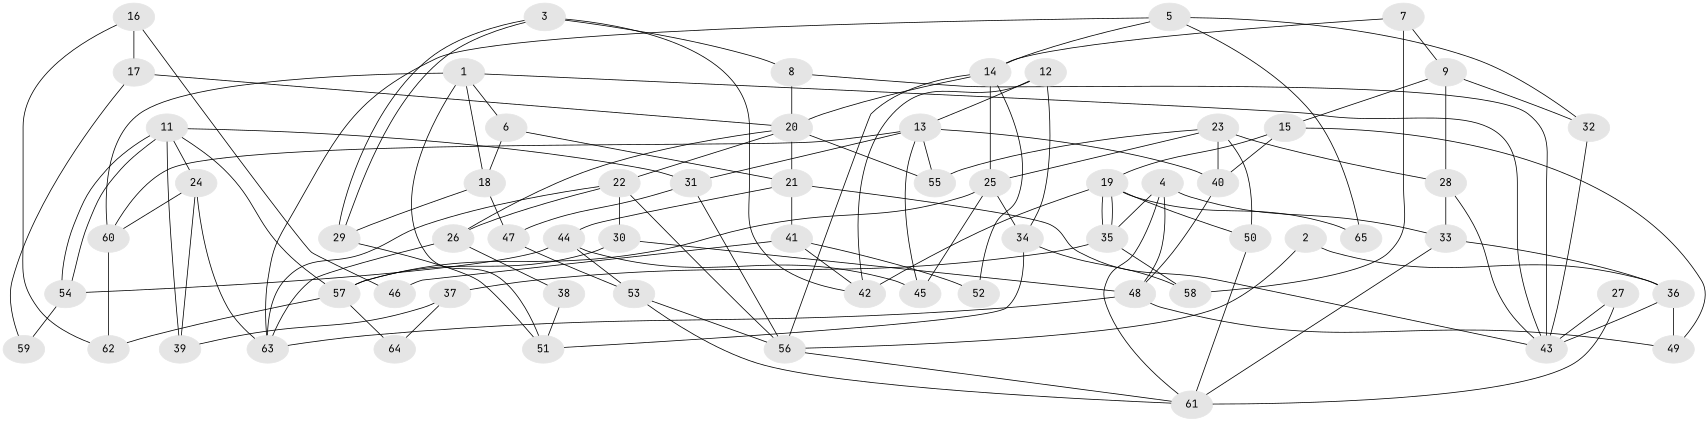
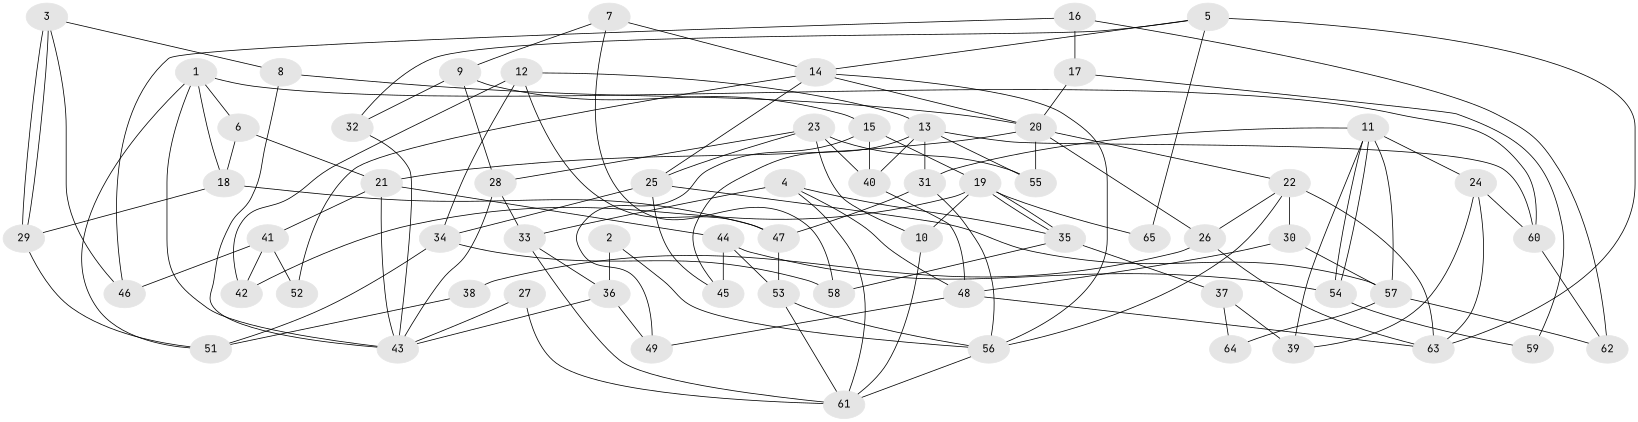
  graph {
    fontname="JetBrains Mono"
    node [color=gray90 fontname="JetBrains Mono" style=filled]
    edge [fontname="JetBrains Mono"]
    1
    6
    18
    43
    51
    60
    21
    29
    47
    62
    2
    36
    56
    49
    61
    3
    8
    46
    20
    4
    33
    35
    48
    58
    37
    63
    5
    14
    32
    65
    25
    52
    41
    44
    7
    9
    15
    28
    55
    22
    40
    19
    31
    39
    64
    11
    24
    54
    57
    59
    12
    13
    34
    42
    45
    53
-   50
+   50 [label=10]
    16
    17
    26
    30
    38
    23
    27
    1 -- 6
    1 -- 18
    1 -- 43
    1 -- 51
    1 -- 60
    6 -- 18
    6 -- 21
    18 -- 29
    18 -- 47
    60 -- 62
    21 -- 43
    21 -- 41
    21 -- 44
    29 -- 51
    47 -- 53
    2 -- 36
    2 -- 56
    36 -- 43
    36 -- 49
    56 -- 61
    3 -- 29
    3 -- 29
    3 -- 8
-   3 -- 42
+   3 -- 46
    8 -- 43
    8 -- 20
    20 -- 21
    20 -- 55
    20 -- 22
    4 -- 61
    4 -- 33
    4 -- 35
    4 -- 48
    33 -- 36
    33 -- 61
    35 -- 58
    35 -- 37
    48 -- 49
    48 -- 63
    37 -- 39
    37 -- 64
    5 -- 63
    5 -- 14
    5 -- 32
    5 -- 65
    14 -- 56
    14 -- 20
    14 -- 25
    14 -- 52
    32 -- 43
    25 -- 57
    25 -- 34
    25 -- 45
    41 -- 46
    41 -- 52
    41 -- 42
    44 -- 54
    44 -- 45
    44 -- 53
    7 -- 58
    7 -- 14
    7 -- 9
    9 -- 32
    9 -- 15
    9 -- 28
    15 -- 49
    15 -- 40
    15 -- 19
    28 -- 43
    28 -- 33
    22 -- 56
    22 -- 63
    22 -- 26
    22 -- 30
    40 -- 48
    19 -- 35
    19 -- 35
    19 -- 65
    19 -- 42
    19 -- 50
    31 -- 47
    31 -- 56
    11 -- 31
    11 -- 39
    11 -- 24
    11 -- 54
    11 -- 54
    11 -- 57
    24 -- 60
    24 -- 63
    24 -- 39
    54 -- 59
    57 -- 62
    57 -- 64
+   12 -- 47
    12 -- 13
    12 -- 34
    12 -- 42
    13 -- 60
    13 -- 55
    13 -- 40
    13 -- 31
    13 -- 45
    34 -- 51
    34 -- 58
    53 -- 56
    53 -- 61
    50 -- 61
    16 -- 62
    16 -- 46
    16 -- 17
    17 -- 20
    17 -- 59
    26 -- 20
    26 -- 63
    26 -- 38
    30 -- 48
    30 -- 57
    38 -- 51
    23 -- 25
    23 -- 28
    23 -- 55
    23 -- 40
    23 -- 50
    27 -- 43
    27 -- 61
  }
